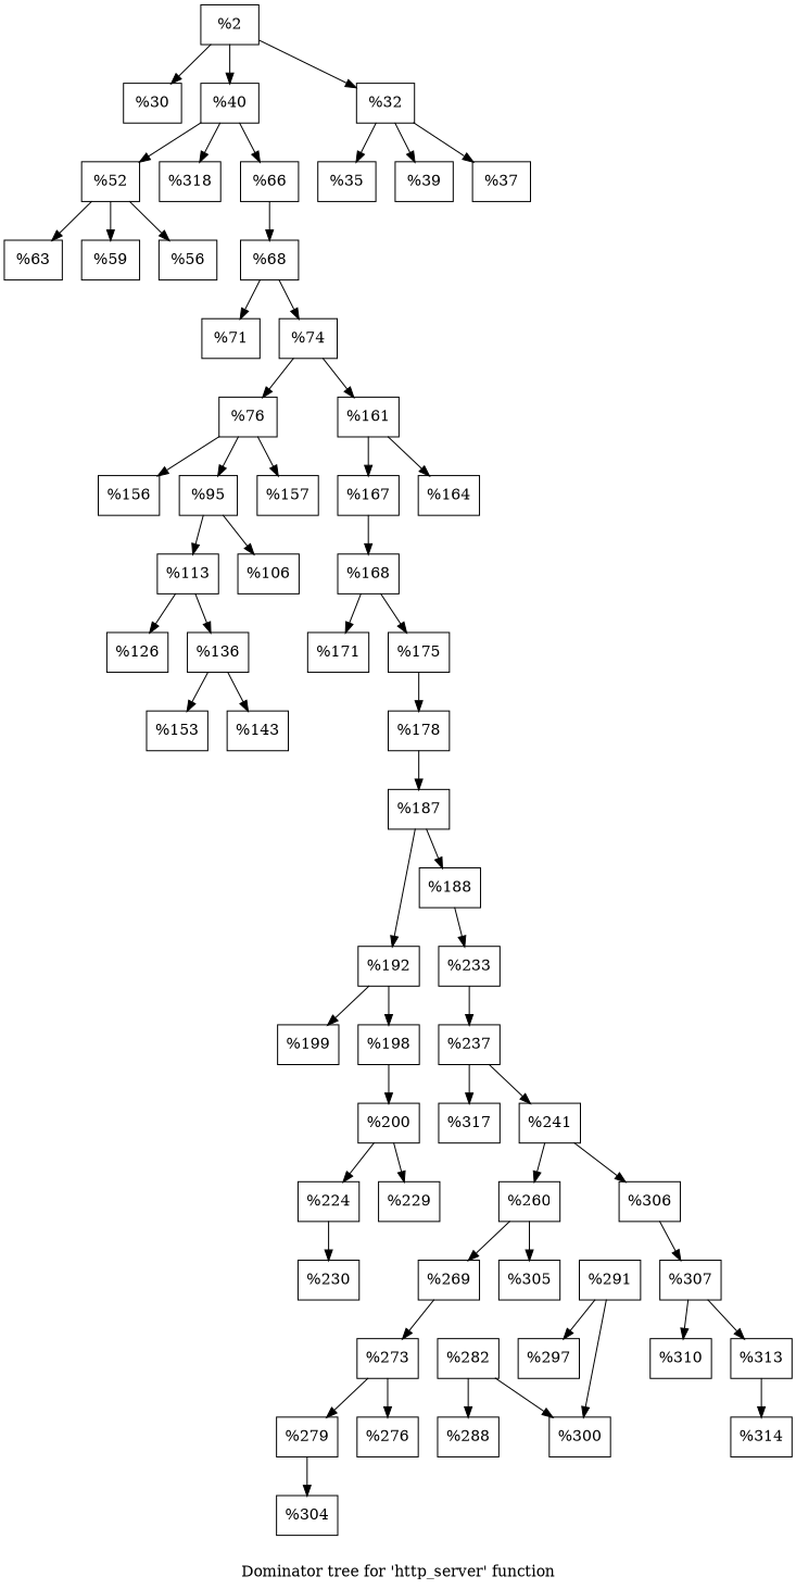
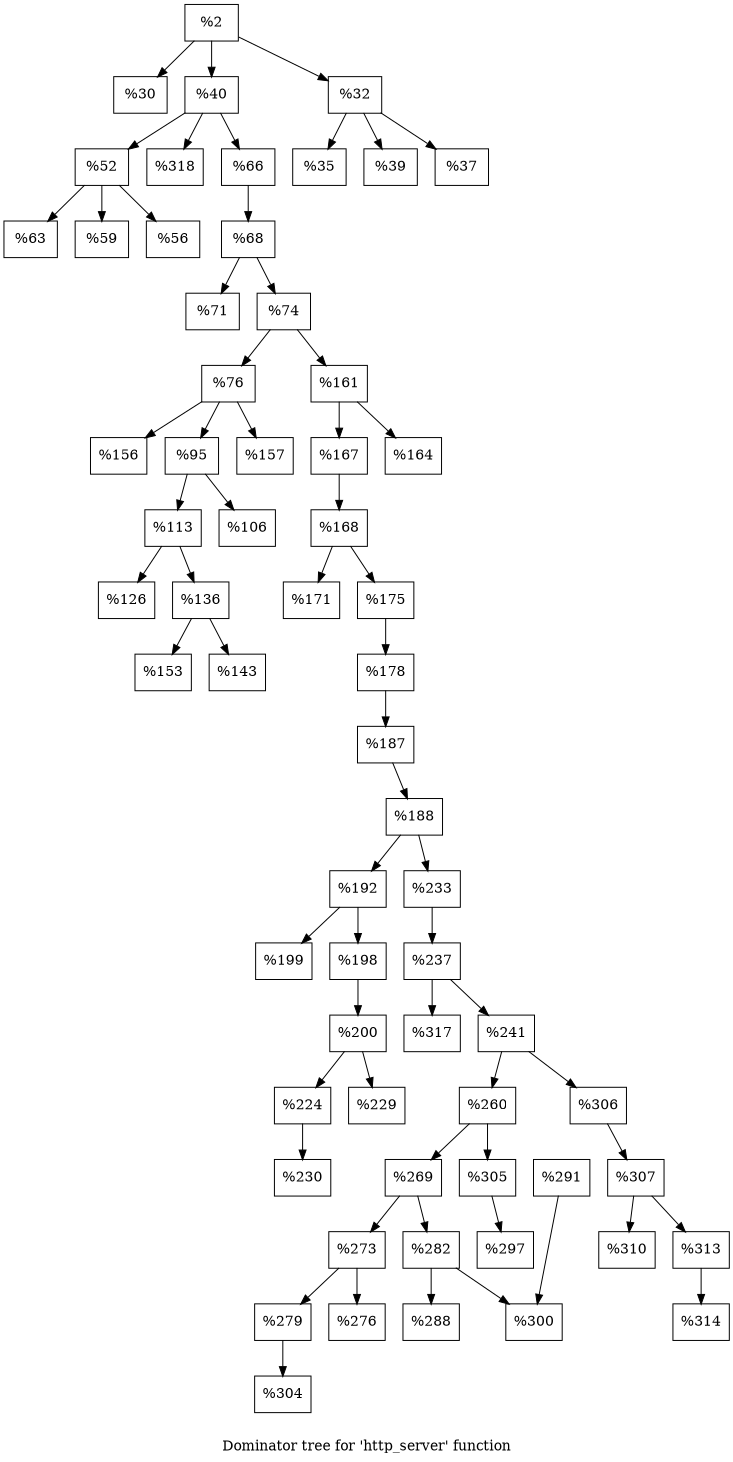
  digraph {
    label="Dominator tree for 'http_server' function"
    node [shape=record]
    n1 [label="{%2}"]
    n2 [label="{%30}"]
    n3 [label="{%40}"]
    n4 [label="{%32}"]
    n5 [label="{%52}"]
    n6 [label="{%318}"]
    n7 [label="{%66}"]
    n8 [label="{%35}"]
    n9 [label="{%39}"]
    n10 [label="{%37}"]
    n11 [label="{%56}"]
    n12 [label="{%63}"]
    n13 [label="{%59}"]
    n14 [label="{%68}"]
    n15 [label="{%71}"]
    n16 [label="{%74}"]
    n17 [label="{%76}"]
    n18 [label="{%161}"]
    n19 [label="{%95}"]
    n20 [label="{%157}"]
    n21 [label="{%156}"]
    n22 [label="{%164}"]
    n23 [label="{%167}"]
    n24 [label="{%106}"]
    n25 [label="{%113}"]
    n26 [label="{%168}"]
    n27 [label="{%126}"]
    n28 [label="{%136}"]
    n29 [label="{%143}"]
    n30 [label="{%153}"]
    n31 [label="{%171}"]
    n32 [label="{%175}"]
    n33 [label="{%178}"]
    n34 [label="{%187}"]
    n35 [label="{%188}"]
    n36 [label="{%192}"]
    n37 [label="{%233}"]
    n38 [label="{%198}"]
    n39 [label="{%199}"]
    n40 [label="{%237}"]
    n41 [label="{%200}"]
    n42 [label="{%241}"]
    n43 [label="{%317}"]
    n44 [label="{%224}"]
    n45 [label="{%229}"]
    n46 [label="{%230}"]
    n47 [label="{%260}"]
    n48 [label="{%306}"]
    n49 [label="{%269}"]
    n50 [label="{%305}"]
    n51 [label="{%307}"]
    n52 [label="{%273}"]
    n53 [label="{%282}"]
    n54 [label="{%310}"]
    n55 [label="{%313}"]
    n56 [label="{%276}"]
    n57 [label="{%279}"]
    n58 [label="{%288}"]
    n59 [label="{%300}"]
    n60 [label="{%304}"]
    n61 [label="{%291}"]
    n62 [label="{%297}"]
    n63 [label="{%314}"]
    n1 -> n2
    n1 -> n3
    n1 -> n4
    n3 -> n5
    n3 -> n6
    n3 -> n7
    n4 -> n8
    n4 -> n9
    n4 -> n10
    n5 -> n11
    n5 -> n12
    n5 -> n13
    n7 -> n14
    n14 -> n15
    n14 -> n16
    n16 -> n17
    n16 -> n18
    n17 -> n19
    n17 -> n20
    n17 -> n21
    n18 -> n22
    n18 -> n23
    n19 -> n24
    n19 -> n25
    n23 -> n26
    n25 -> n27
    n25 -> n28
    n26 -> n31
    n26 -> n32
    n28 -> n29
    n28 -> n30
    n32 -> n33
    n33 -> n34
    n34 -> n35
-   n34 -> n36
+   n35 -> n36
    n35 -> n37
    n36 -> n38
    n36 -> n39
    n37 -> n40
    n38 -> n41
    n40 -> n42
    n40 -> n43
    n41 -> n44
    n41 -> n45
    n42 -> n47
    n42 -> n48
    n44 -> n46
    n47 -> n49
    n47 -> n50
    n48 -> n51
    n49 -> n52
+   n49 -> n53
    n51 -> n54
    n51 -> n55
    n52 -> n56
    n52 -> n57
    n53 -> n58
    n53 -> n59
    n55 -> n63
    n57 -> n60
    n61 -> n59
-   n61 -> n62
+   n50 -> n62
  }
